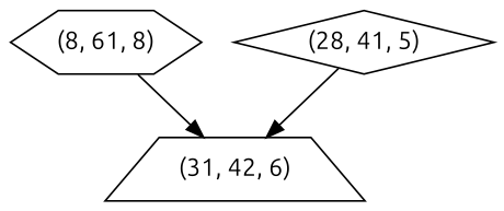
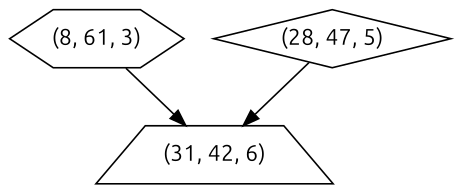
  digraph {
    fontname=Ubuntu
    node [fontname=Ubuntu]
    edge [fontname=Ubuntu]
-   "(8, 61, 3)" [shape=hexagon label="(8, 61, 8)"]
+   "(8, 61, 3)" [shape=hexagon]
    "(31, 42, 6)" [shape=trapezium]
-   "(28, 47, 5)" [shape=diamond label="(28, 41, 5)"]
+   "(28, 47, 5)" [shape=diamond]
    "(8, 61, 3)" -> "(31, 42, 6)"
    "(28, 47, 5)" -> "(31, 42, 6)"
  }
